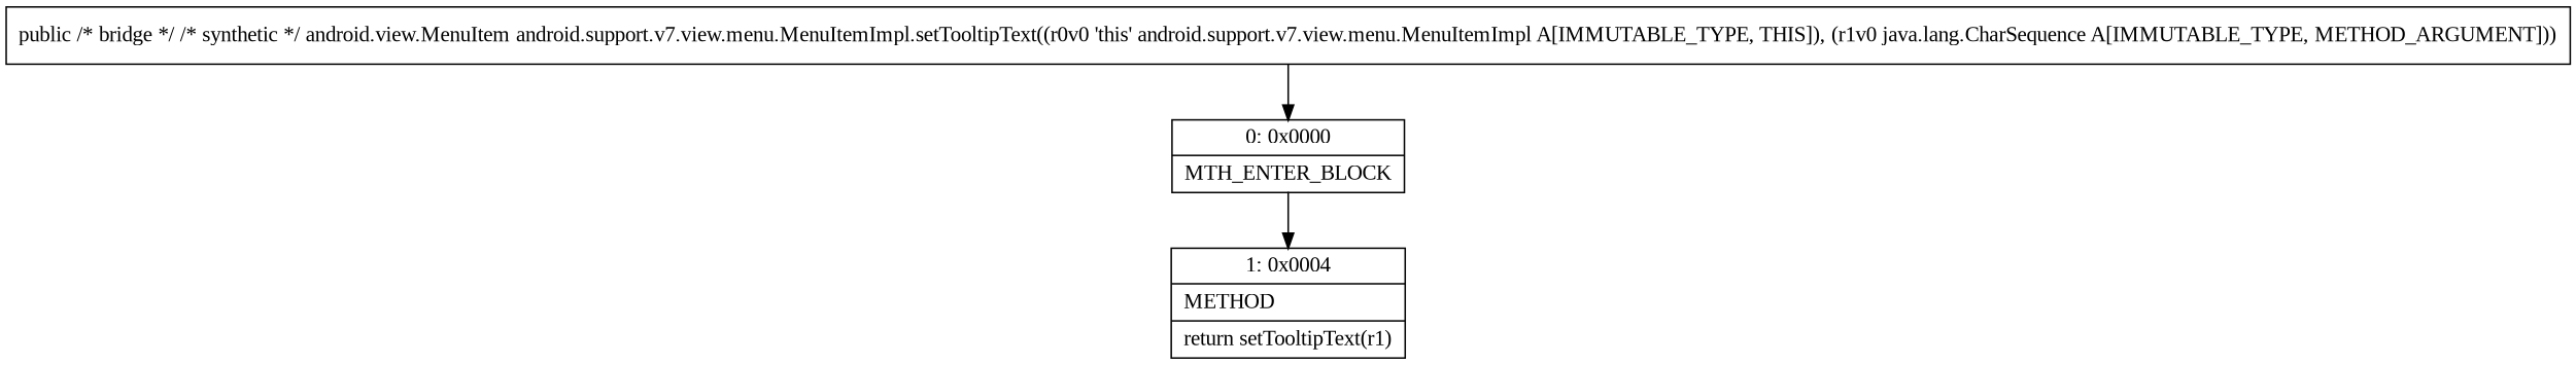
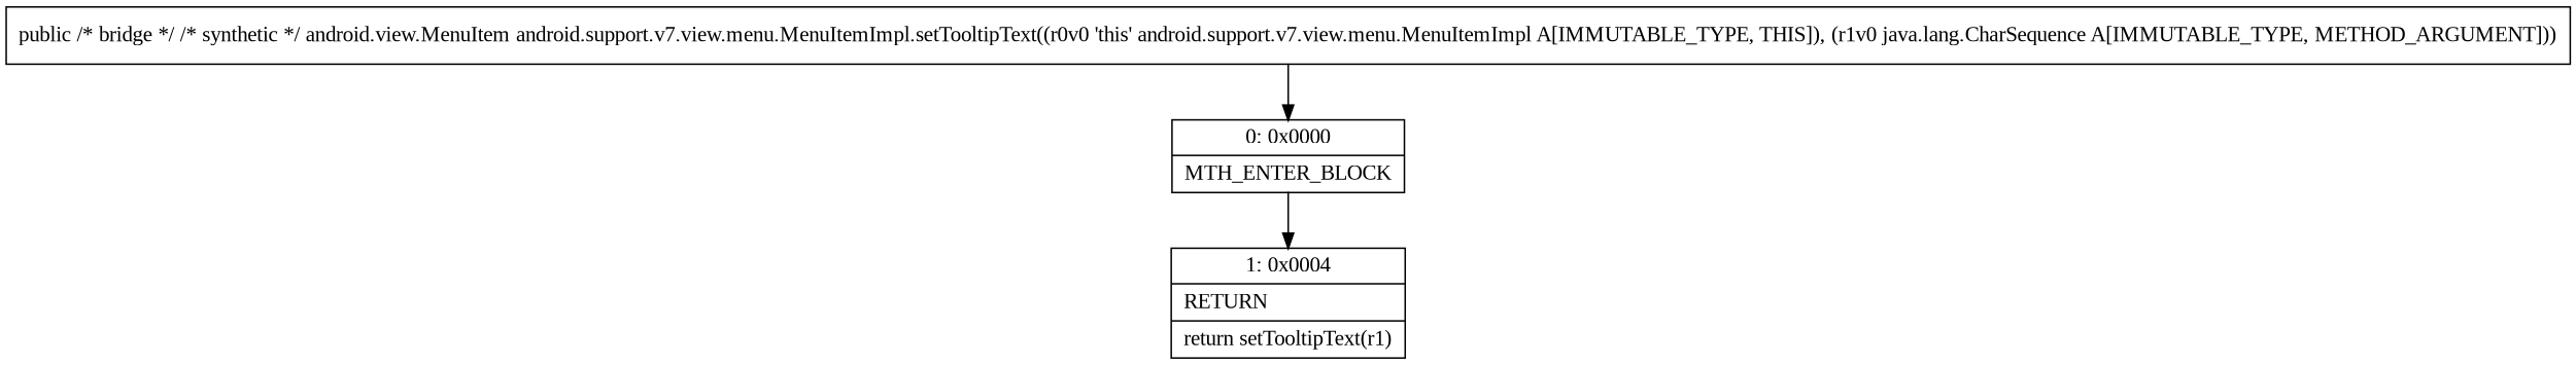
  digraph {
    fontname="Liberation Serif"
    node [shape=record fontname="Liberation Serif"]
    edge [fontname="Liberation Serif"]
    n1 [label="{0\:\ 0x0000|MTH_ENTER_BLOCK\l}"]
-   n2 [label="{1\:\ 0x0004|METHOD\l|return setTooltipText(r1)\l}"]
+   n2 [label="{1\:\ 0x0004|RETURN\l|return setTooltipText(r1)\l}"]
    n3 [label="{public \/* bridge *\/ \/* synthetic *\/ android.view.MenuItem android.support.v7.view.menu.MenuItemImpl.setTooltipText((r0v0 'this' android.support.v7.view.menu.MenuItemImpl A[IMMUTABLE_TYPE, THIS]), (r1v0 java.lang.CharSequence A[IMMUTABLE_TYPE, METHOD_ARGUMENT])) }"]
    n1 -> n2
    n3 -> n1
  }
